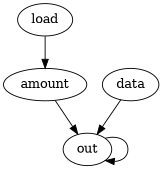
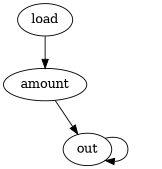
  digraph {
    edge [weight=1.0]
    load
    amount
    out
-   data
    load -> amount
    amount -> out
    out -> out
-   data -> out
  }
